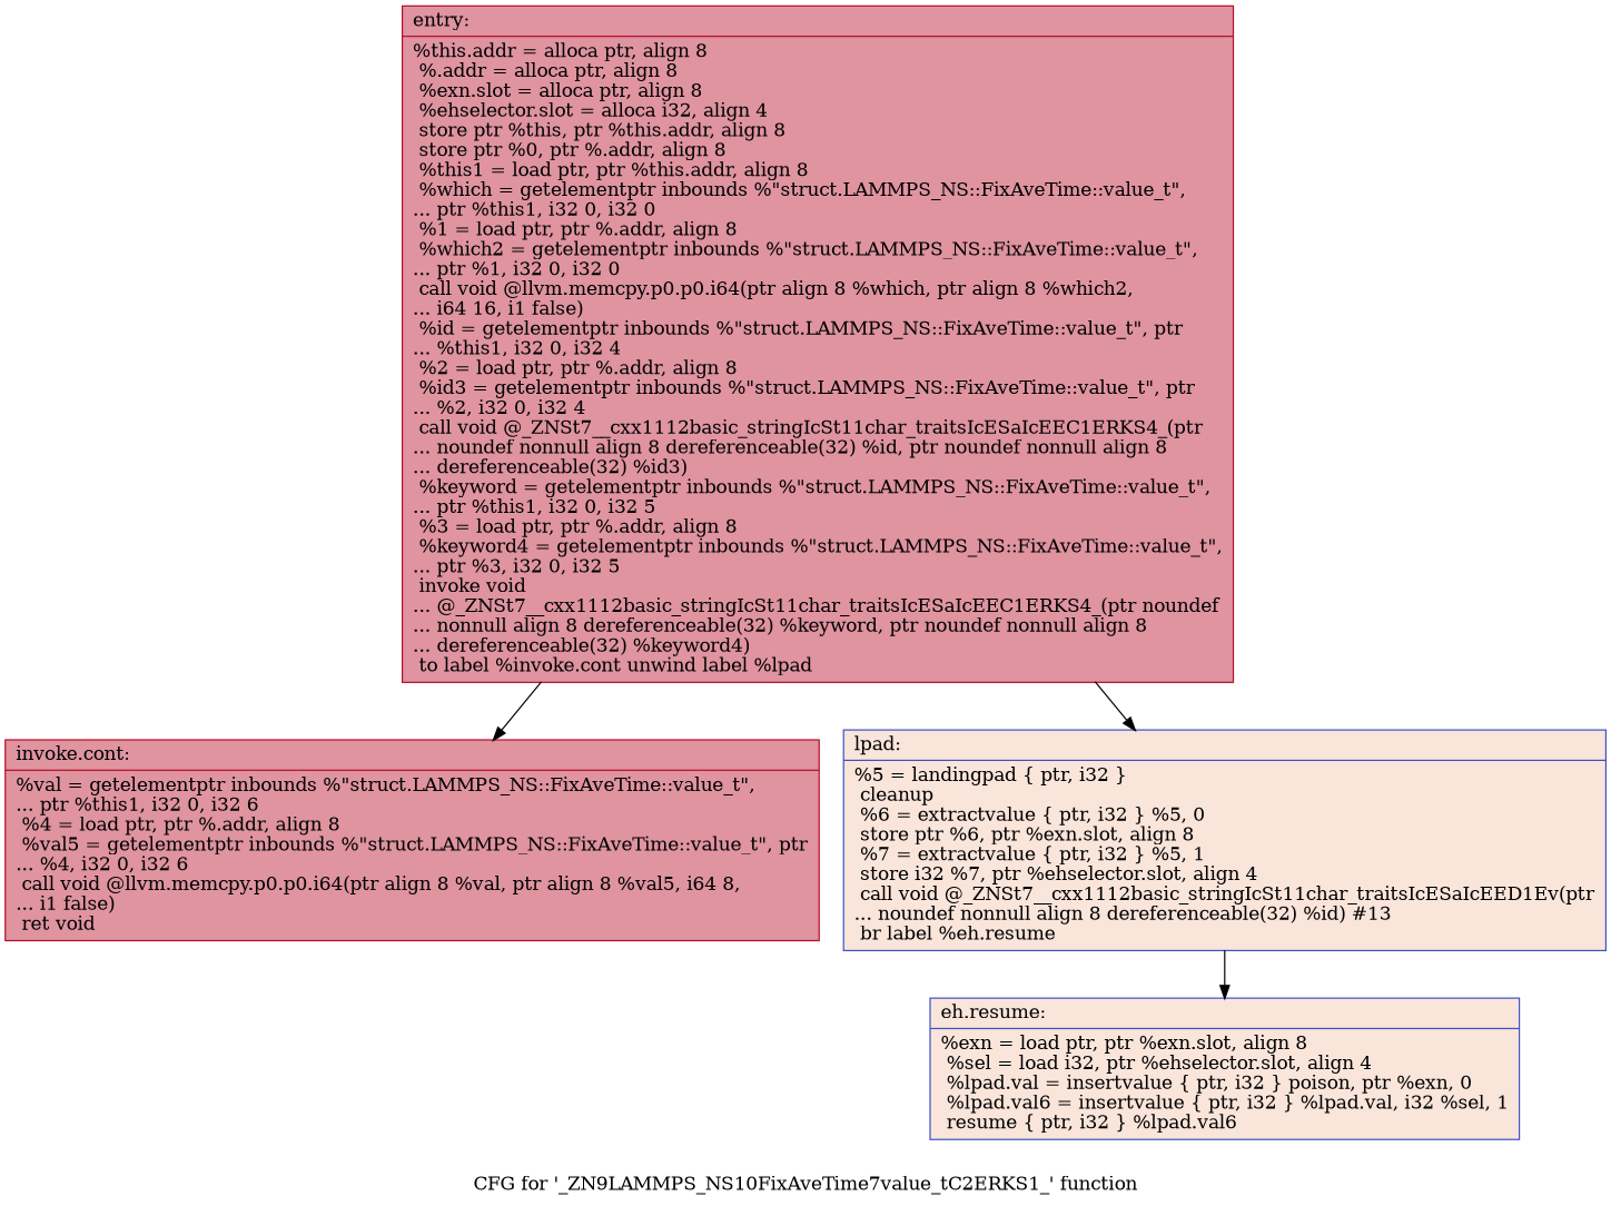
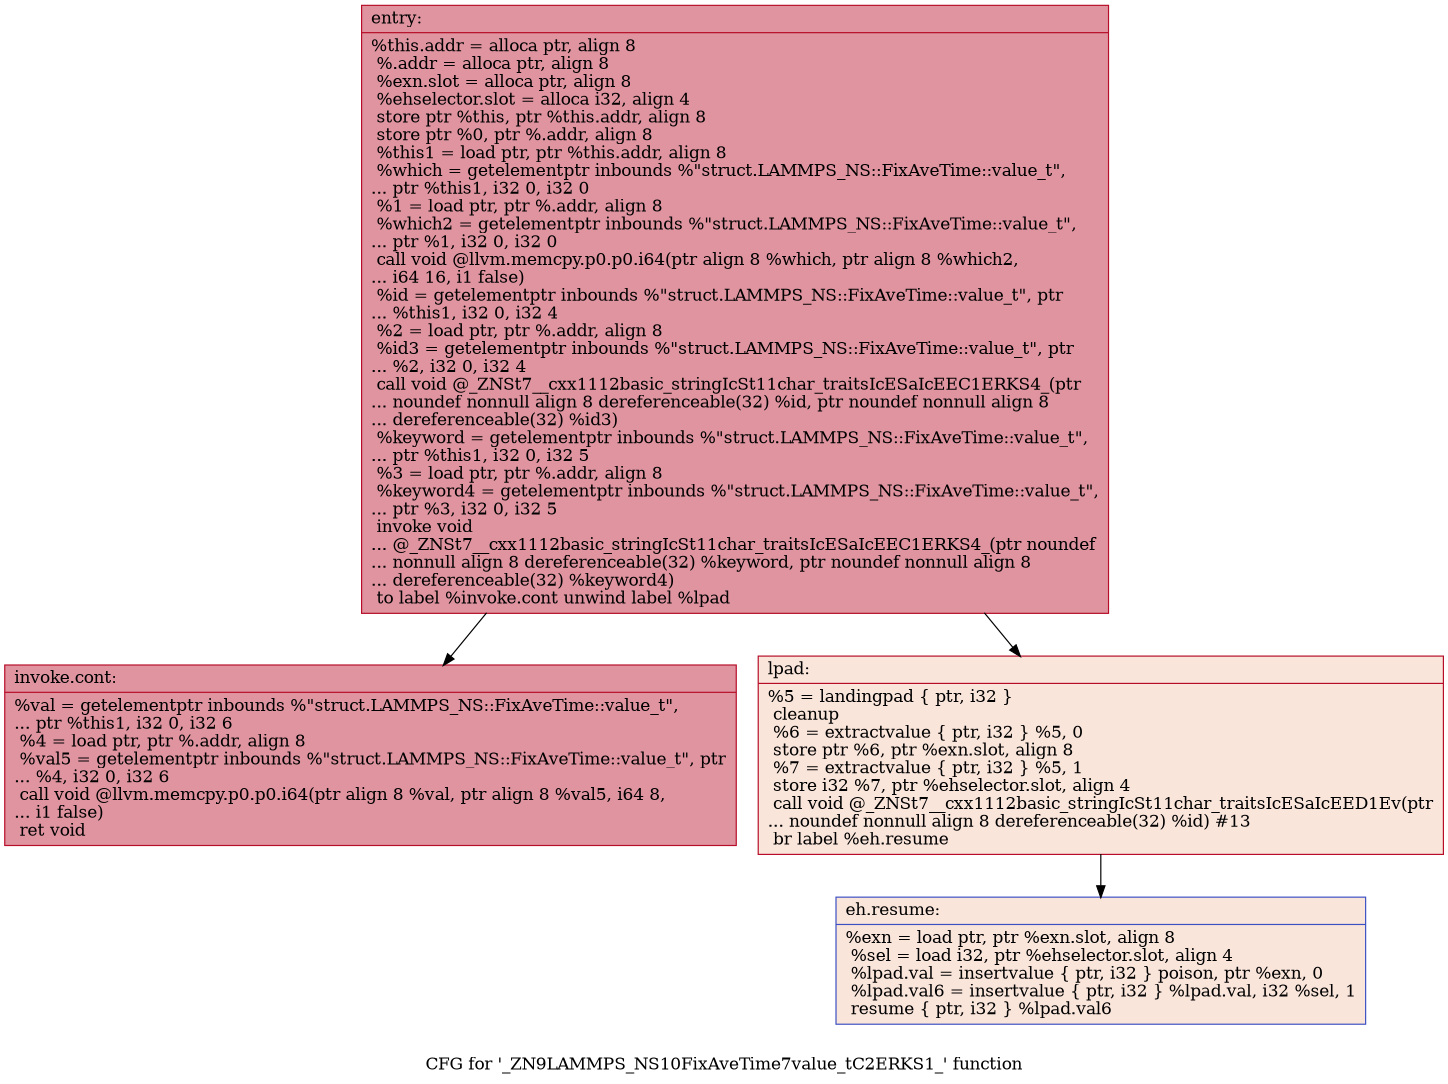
  digraph {
    label="CFG for '_ZN9LAMMPS_NS10FixAveTime7value_tC2ERKS1_' function"
    fontname="DejaVu Serif"
    node [color="#b70d28ff" fillcolor="#b70d2870" fontname="DejaVu Serif" shape=record style=filled]
    edge [fontname="DejaVu Serif"]
    n1 [label="{entry:\l|  %this.addr = alloca ptr, align 8\l  %.addr = alloca ptr, align 8\l  %exn.slot = alloca ptr, align 8\l  %ehselector.slot = alloca i32, align 4\l  store ptr %this, ptr %this.addr, align 8\l  store ptr %0, ptr %.addr, align 8\l  %this1 = load ptr, ptr %this.addr, align 8\l  %which = getelementptr inbounds %\"struct.LAMMPS_NS::FixAveTime::value_t\",\l... ptr %this1, i32 0, i32 0\l  %1 = load ptr, ptr %.addr, align 8\l  %which2 = getelementptr inbounds %\"struct.LAMMPS_NS::FixAveTime::value_t\",\l... ptr %1, i32 0, i32 0\l  call void @llvm.memcpy.p0.p0.i64(ptr align 8 %which, ptr align 8 %which2,\l... i64 16, i1 false)\l  %id = getelementptr inbounds %\"struct.LAMMPS_NS::FixAveTime::value_t\", ptr\l... %this1, i32 0, i32 4\l  %2 = load ptr, ptr %.addr, align 8\l  %id3 = getelementptr inbounds %\"struct.LAMMPS_NS::FixAveTime::value_t\", ptr\l... %2, i32 0, i32 4\l  call void @_ZNSt7__cxx1112basic_stringIcSt11char_traitsIcESaIcEEC1ERKS4_(ptr\l... noundef nonnull align 8 dereferenceable(32) %id, ptr noundef nonnull align 8\l... dereferenceable(32) %id3)\l  %keyword = getelementptr inbounds %\"struct.LAMMPS_NS::FixAveTime::value_t\",\l... ptr %this1, i32 0, i32 5\l  %3 = load ptr, ptr %.addr, align 8\l  %keyword4 = getelementptr inbounds %\"struct.LAMMPS_NS::FixAveTime::value_t\",\l... ptr %3, i32 0, i32 5\l  invoke void\l... @_ZNSt7__cxx1112basic_stringIcSt11char_traitsIcESaIcEEC1ERKS4_(ptr noundef\l... nonnull align 8 dereferenceable(32) %keyword, ptr noundef nonnull align 8\l... dereferenceable(32) %keyword4)\l          to label %invoke.cont unwind label %lpad\l}"]
    n2 [label="{invoke.cont:\l|  %val = getelementptr inbounds %\"struct.LAMMPS_NS::FixAveTime::value_t\",\l... ptr %this1, i32 0, i32 6\l  %4 = load ptr, ptr %.addr, align 8\l  %val5 = getelementptr inbounds %\"struct.LAMMPS_NS::FixAveTime::value_t\", ptr\l... %4, i32 0, i32 6\l  call void @llvm.memcpy.p0.p0.i64(ptr align 8 %val, ptr align 8 %val5, i64 8,\l... i1 false)\l  ret void\l}"]
-   n3 [color="#3d50c3ff" fillcolor="#f4c5ad70" label="{lpad:\l|  %5 = landingpad \{ ptr, i32 \}\l          cleanup\l  %6 = extractvalue \{ ptr, i32 \} %5, 0\l  store ptr %6, ptr %exn.slot, align 8\l  %7 = extractvalue \{ ptr, i32 \} %5, 1\l  store i32 %7, ptr %ehselector.slot, align 4\l  call void @_ZNSt7__cxx1112basic_stringIcSt11char_traitsIcESaIcEED1Ev(ptr\l... noundef nonnull align 8 dereferenceable(32) %id) #13\l  br label %eh.resume\l}"]
+   n3 [fillcolor="#f4c5ad70" label="{lpad:\l|  %5 = landingpad \{ ptr, i32 \}\l          cleanup\l  %6 = extractvalue \{ ptr, i32 \} %5, 0\l  store ptr %6, ptr %exn.slot, align 8\l  %7 = extractvalue \{ ptr, i32 \} %5, 1\l  store i32 %7, ptr %ehselector.slot, align 4\l  call void @_ZNSt7__cxx1112basic_stringIcSt11char_traitsIcESaIcEED1Ev(ptr\l... noundef nonnull align 8 dereferenceable(32) %id) #13\l  br label %eh.resume\l}"]
    n4 [color="#3d50c3ff" fillcolor="#f4c5ad70" label="{eh.resume:\l|  %exn = load ptr, ptr %exn.slot, align 8\l  %sel = load i32, ptr %ehselector.slot, align 4\l  %lpad.val = insertvalue \{ ptr, i32 \} poison, ptr %exn, 0\l  %lpad.val6 = insertvalue \{ ptr, i32 \} %lpad.val, i32 %sel, 1\l  resume \{ ptr, i32 \} %lpad.val6\l}"]
    n1 -> n2
    n1 -> n3
    n3 -> n4
  }
